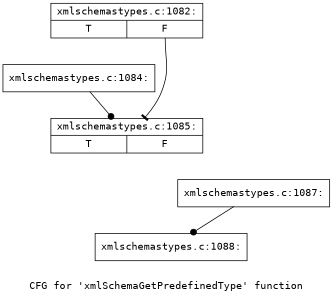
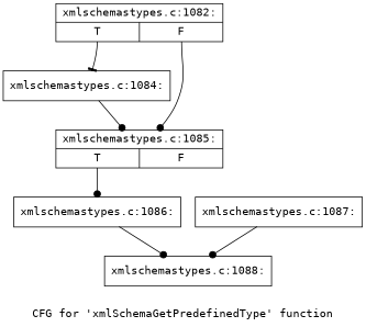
  digraph {
    fontname="DejaVu Sans Mono"
    label="CFG for 'xmlSchemaGetPredefinedType' function"
    node [fontname="DejaVu Sans Mono" shape=record]
    edge [arrowhead=dot fontname="DejaVu Sans Mono"]
    n1 [label="{xmlschemastypes.c:1082:|{<s0>T|<s1>F}}"]
    n2 [label="{xmlschemastypes.c:1084:}"]
    n3 [label="{xmlschemastypes.c:1085:|{<s0>T|<s1>F}}"]
+   n4 [label="{xmlschemastypes.c:1086:}"]
    n5 [label="{xmlschemastypes.c:1088:}"]
    n6 [label="{xmlschemastypes.c:1087:}"]
-   n1 -> n3 [arrowhead=tee tailport=s1]
+   n1 -> n2 [arrowhead=tee tailport=s0]
+   n1 -> n3 [tailport=s1]
    n2 -> n3
+   n3 -> n4 [tailport=s0]
+   n4 -> n5
    n6 -> n5
  }
